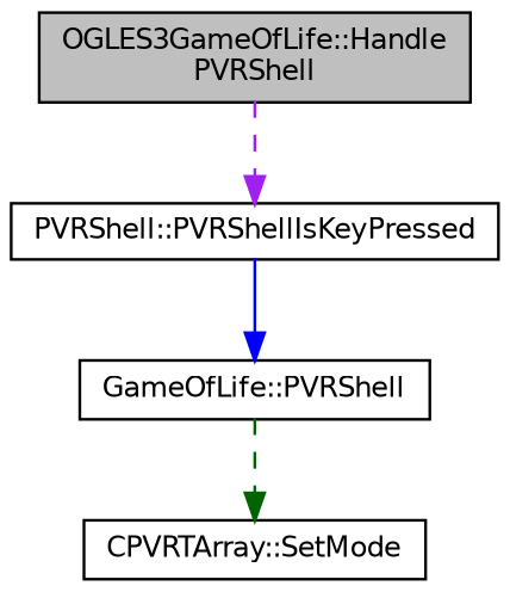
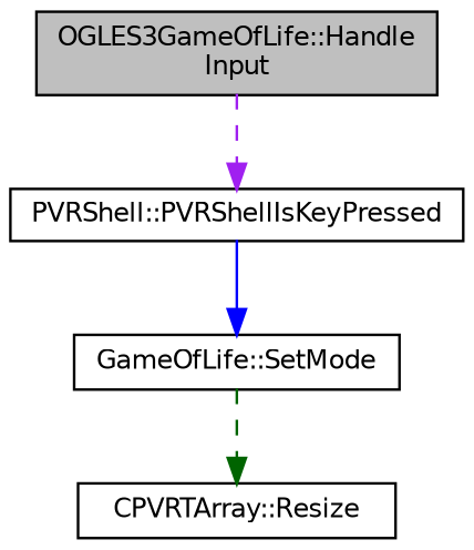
  digraph {
    rankdir=TB
    node [color=black fillcolor=white fontname=Helvetica fontsize=10 shape=record style=filled]
    edge [fontname=Helvetica fontsize=10 labelfontname=Helvetica labelfontsize=10 style=dashed]
-   n1 [fillcolor=grey75 fontcolor=black height=0.2 label="OGLES3GameOfLife::Handle\lPVRShell" width=0.4]
+   n1 [fillcolor=grey75 fontcolor=black height=0.2 label="OGLES3GameOfLife::Handle\lInput" width=0.4]
    n2 [height=0.2 label="PVRShell::PVRShellIsKeyPressed" width=0.4]
-   n3 [height=0.2 label="GameOfLife::PVRShell" width=0.4]
-   n4 [height=0.2 label="CPVRTArray::SetMode" width=0.4]
+   n3 [height=0.2 label="GameOfLife::SetMode" width=0.4]
+   n4 [height=0.2 label="CPVRTArray::Resize" width=0.4]
    n1 -> n2 [color=purple]
    n2 -> n3 [color=blue style=solid]
    n3 -> n4 [color=darkgreen]
  }
